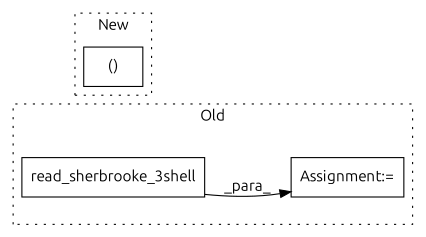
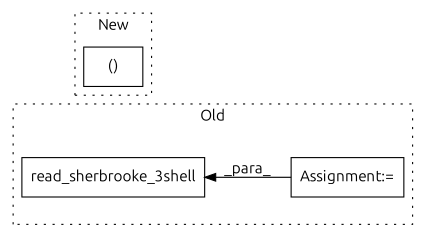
  digraph {
    rankdir=LR
    fontname=Ubuntu
    node [shape=box fontname=Ubuntu]
    n1 [a=32 l=24 label=read_sherbrooke_3shell s=27431]
    n2 [a=7 l=2 label="Assignment:=" s=27429]
    n3 [a=106 l=25 label="()" s=27470]
    subgraph cluster_1 {
      label=Old
      style=dotted
      n1
      n2
    }
    subgraph cluster_2 {
      label=New
      style=dotted
      n3
    }
-   n1 -> n2 [label=_para_ fontname=Ubuntu]
+   n2 -> n1 [label=_para_ fontname=Ubuntu]
  }
